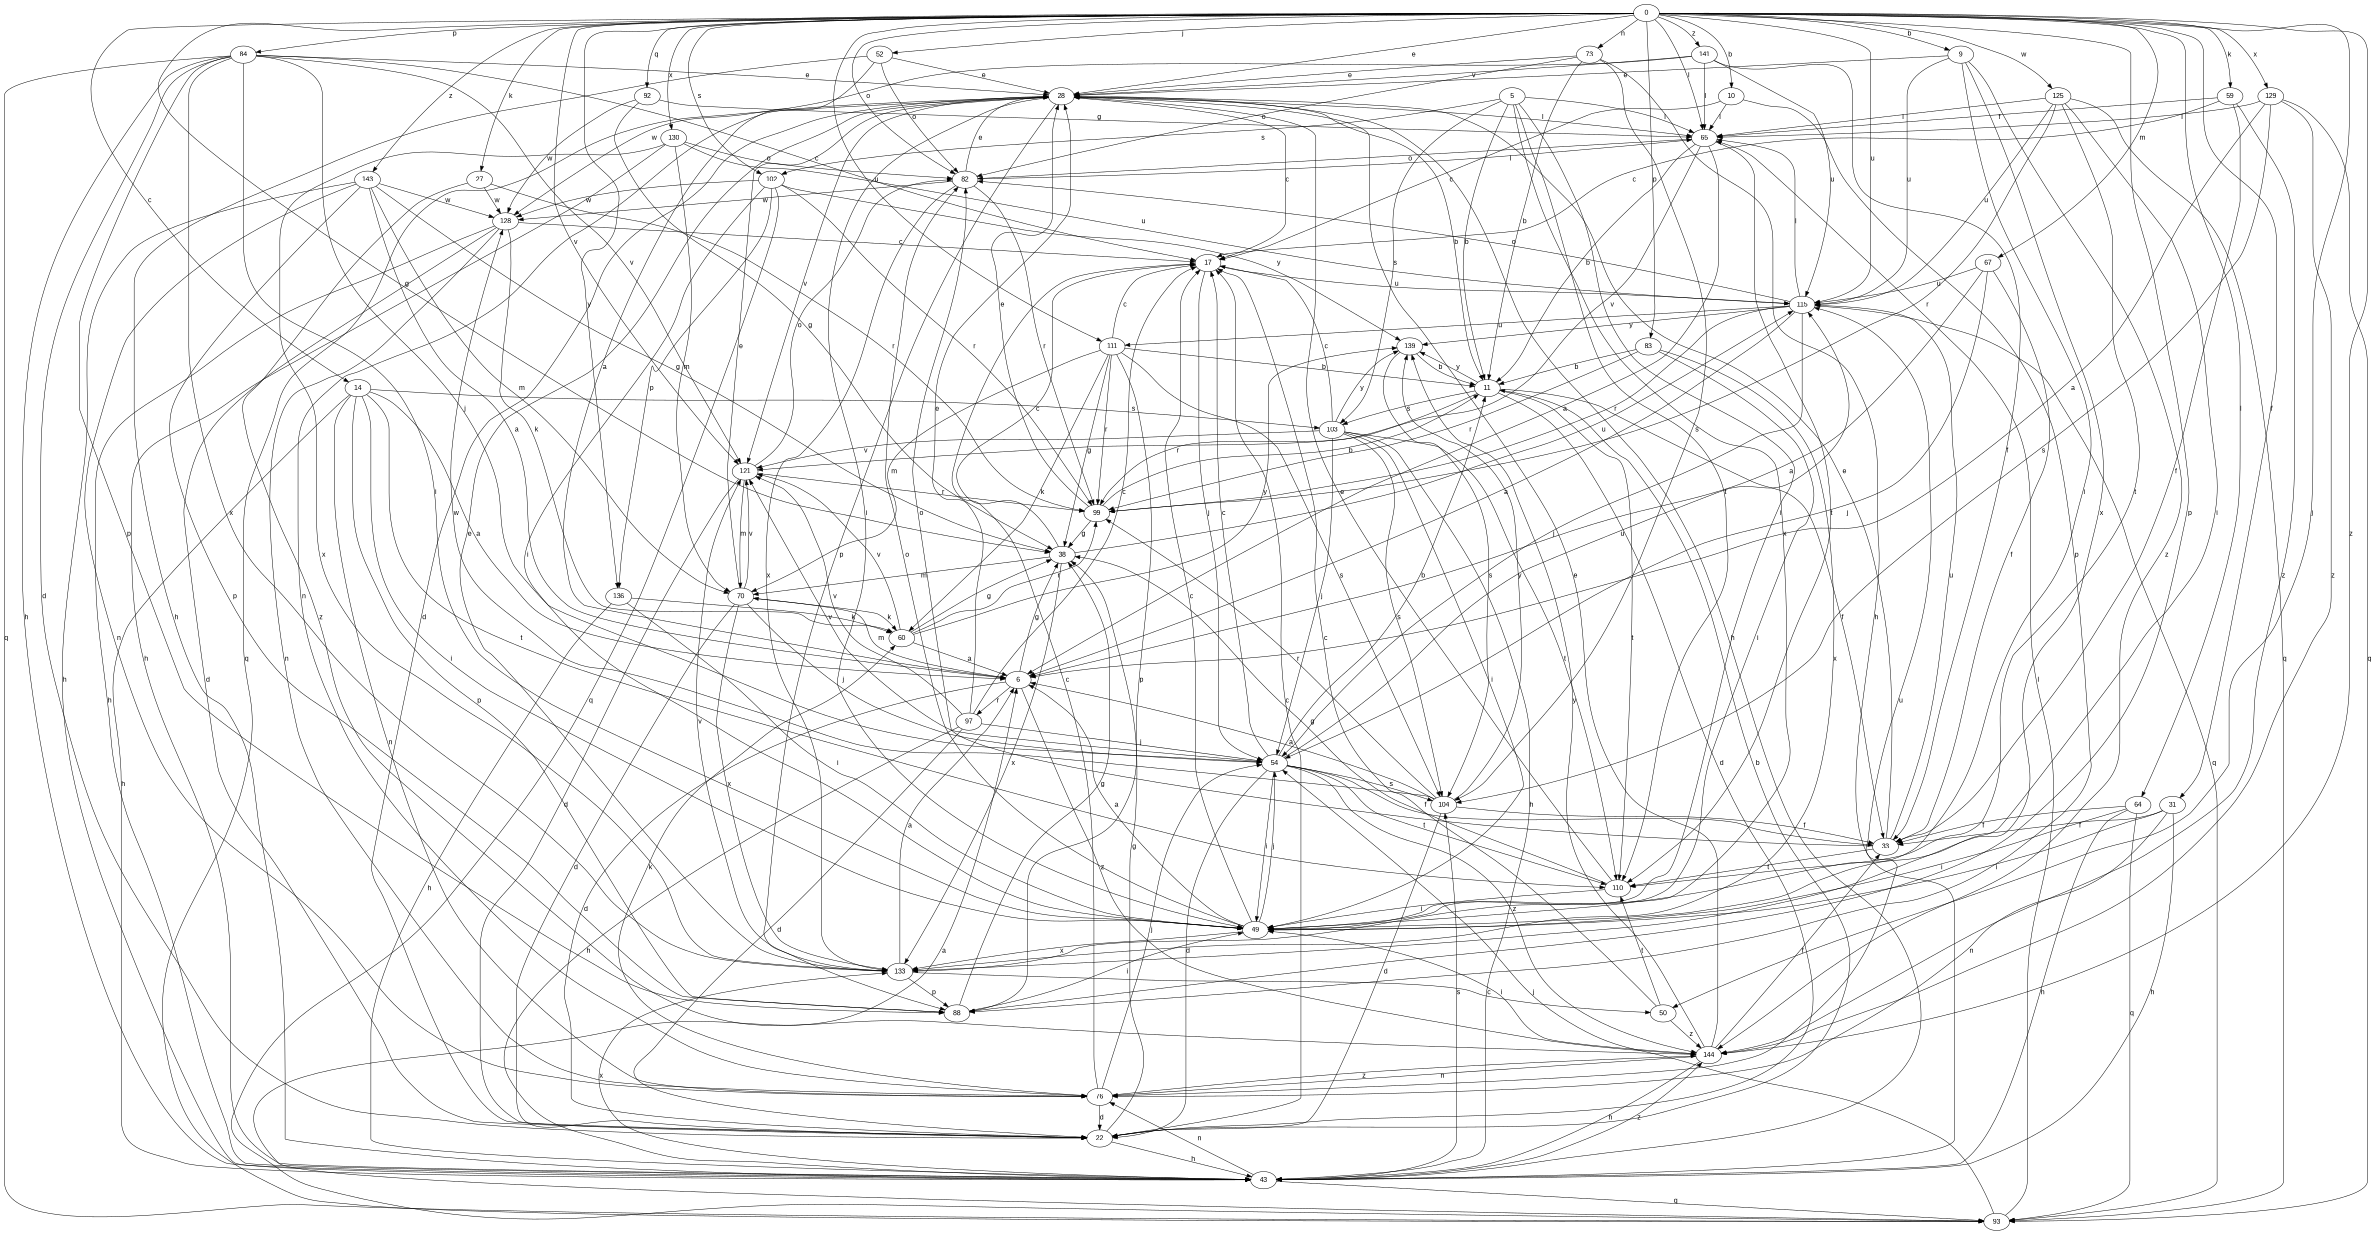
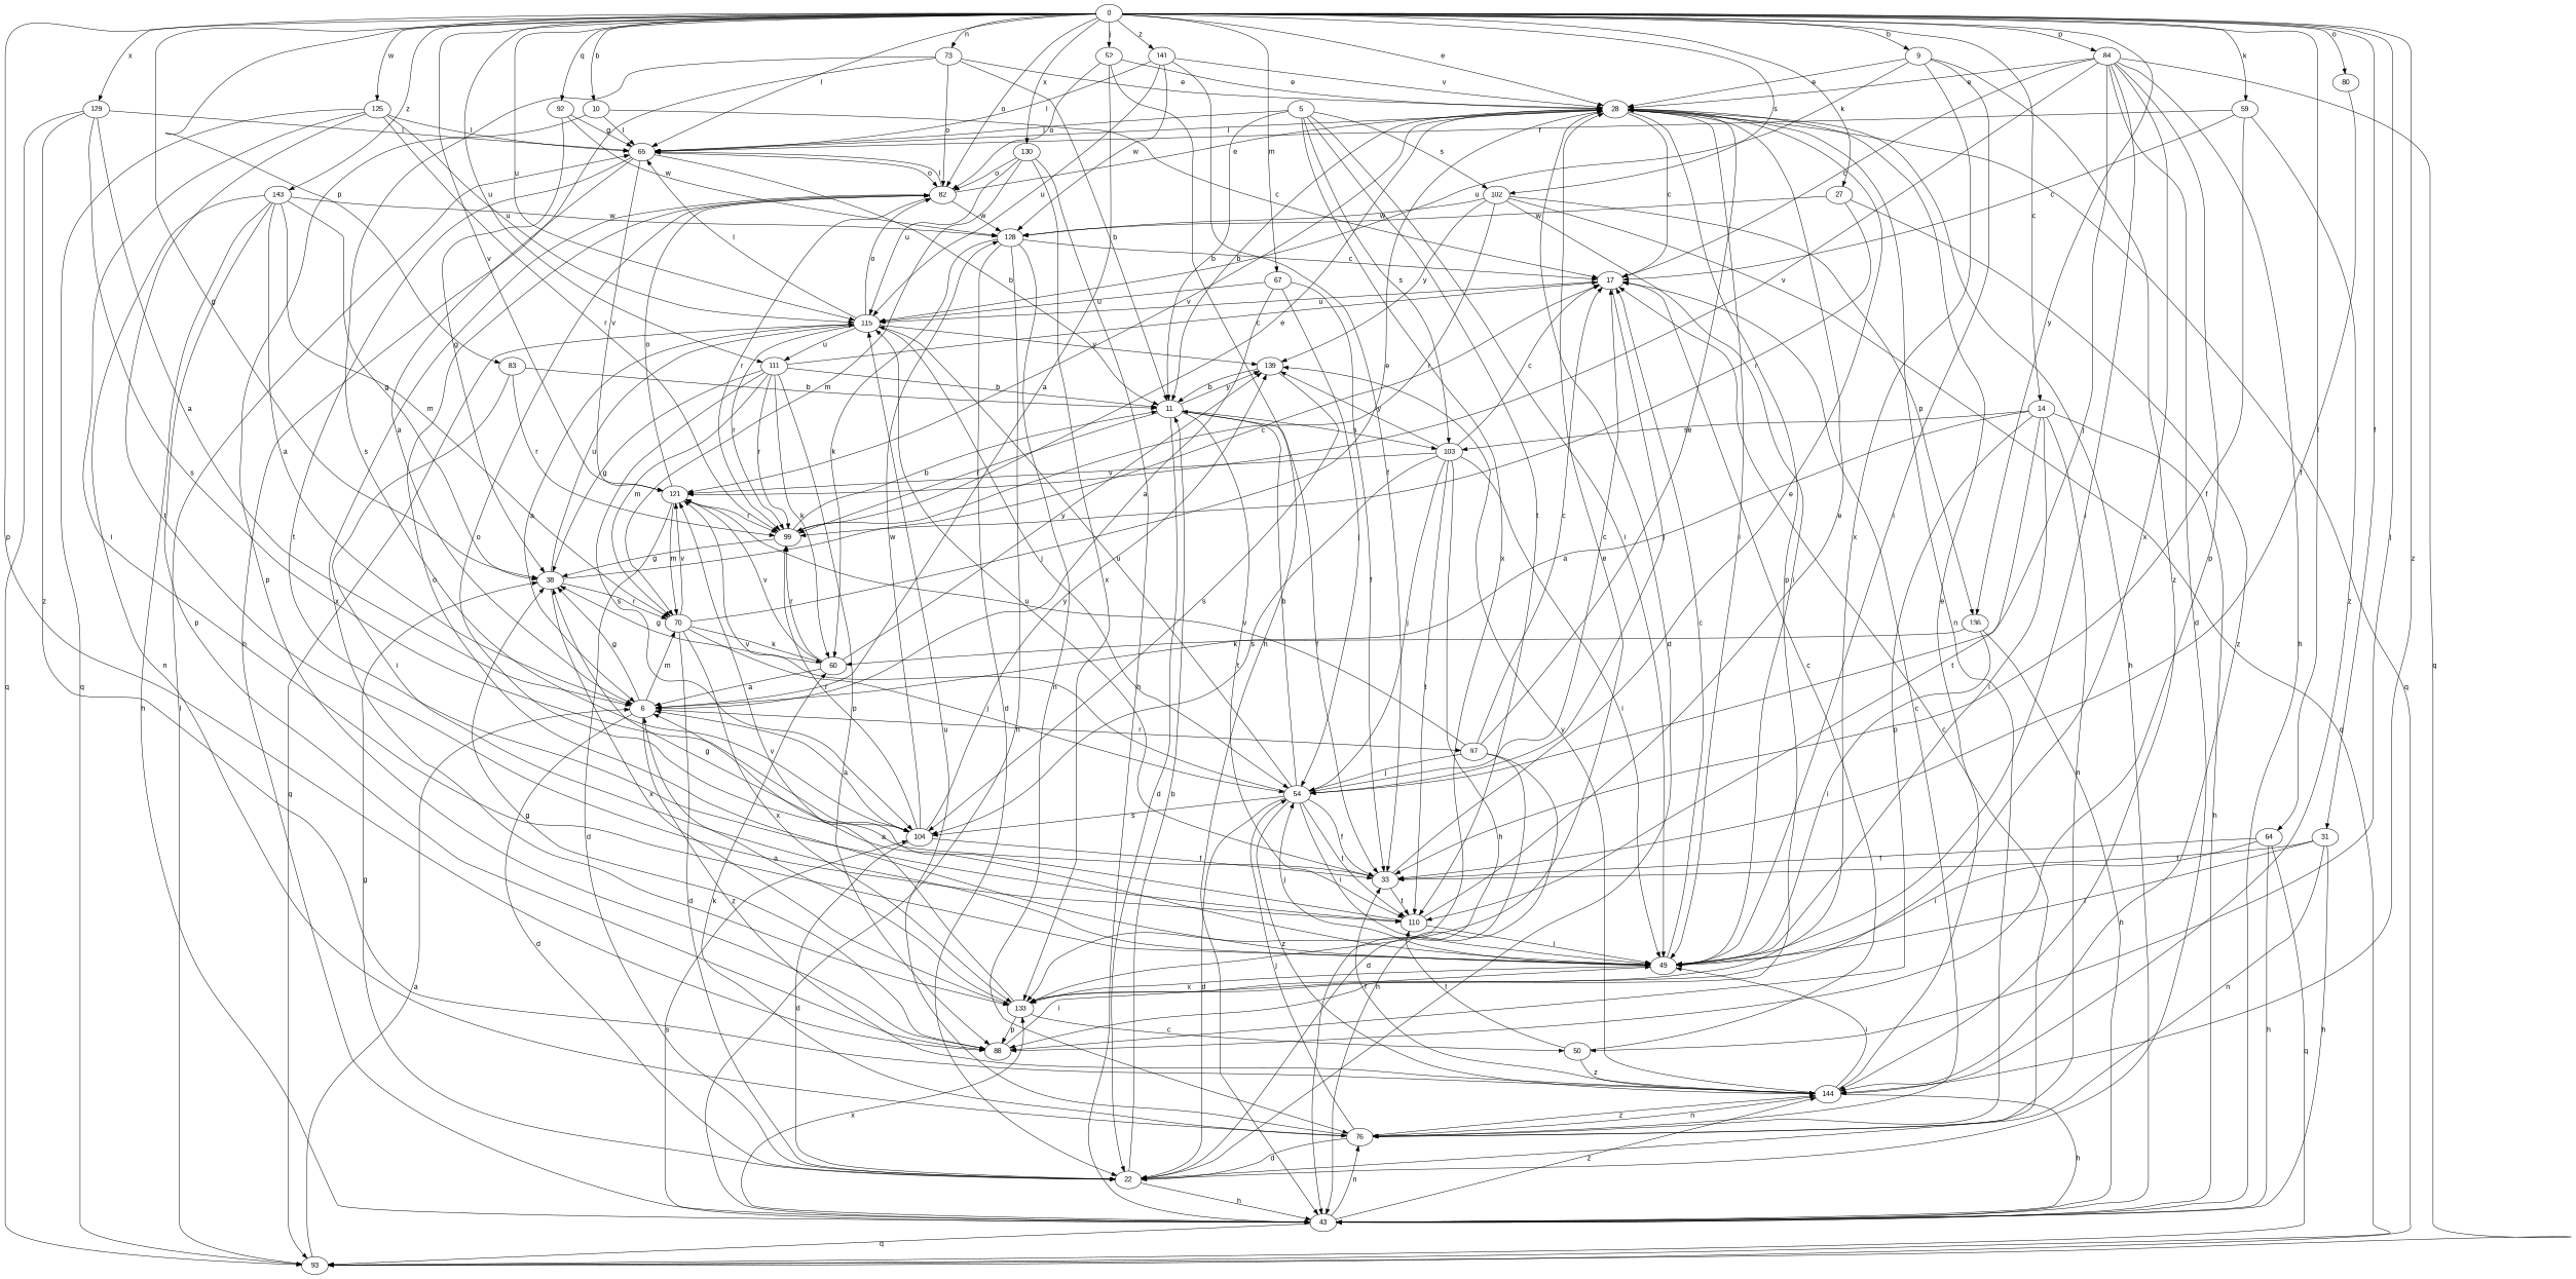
  strict digraph {
    fontname="Liberation Sans"
    node [fontname="Liberation Sans"]
    edge [fontname="Liberation Sans"]
    0
    9
    10
    14
    28
    31
    38
    50
    52
    n10 [label=27]
    59
    64
    65
    67
    73
+   80
    82
    83
    84
    88
    92
    102
    111
    115
    121
    125
    129
    130
    136
    141
    143
    144
    49
    133
    17
    103
    110
    6
    43
    76
    11
    22
    93
    33
    70
    99
    128
    54
    104
    139
    60
    5
    97
    0 -> 9 [label=b]
    0 -> 10 [label=b]
    0 -> 14 [label=c]
    0 -> 28 [label=e]
    0 -> 31 [label=f]
    0 -> 38 [label=g]
    0 -> 50 [label=j]
    0 -> 52 [label=j]
    0 -> n10 [label=k]
    0 -> 59 [label=k]
    0 -> 64 [label=l]
    0 -> 65 [label=l]
    0 -> 67 [label=m]
    0 -> 73 [label=n]
+   0 -> 80 [label=o]
    0 -> 82 [label=o]
    0 -> 83 [label=p]
    0 -> 84 [label=p]
    0 -> 88 [label=p]
    0 -> 92 [label=q]
    0 -> 102 [label=s]
    0 -> 111 [label=u]
    0 -> 115 [label=u]
    0 -> 121 [label=v]
    0 -> 125 [label=w]
    0 -> 129 [label=x]
    0 -> 130 [label=x]
    0 -> 136 [label=y]
    0 -> 141 [label=z]
    0 -> 143 [label=z]
    0 -> 144 [label=z]
    9 -> 28 [label=e]
    9 -> 115 [label=u]
    9 -> 144 [label=z]
    9 -> 49 [label=i]
    9 -> 133 [label=x]
    10 -> 65 [label=l]
    10 -> 88 [label=p]
    10 -> 17 [label=c]
    14 -> 88 [label=p]
    14 -> 49 [label=i]
    14 -> 103 [label=s]
    14 -> 110 [label=t]
    14 -> 6 [label=a]
    14 -> 43 [label=h]
    14 -> 76 [label=n]
    28 -> 65 [label=l]
    28 -> 88 [label=p]
    28 -> 121 [label=v]
    28 -> 49 [label=i]
    28 -> 17 [label=c]
    28 -> 43 [label=h]
    28 -> 76 [label=n]
    28 -> 11 [label=b]
    28 -> 22 [label=d]
    28 -> 93 [label=q]
    31 -> 49 [label=i]
    31 -> 43 [label=h]
    31 -> 76 [label=n]
    31 -> 33 [label=f]
    38 -> 115 [label=u]
    38 -> 133 [label=x]
    38 -> 17 [label=c]
-   38 -> 70 [label=m]
+   38 -> 70 [label=r]
    50 -> 144 [label=z]
    50 -> 17 [label=c]
    50 -> 110 [label=t]
    52 -> 28 [label=e]
    52 -> 82 [label=o]
    52 -> 6 [label=a]
    52 -> 43 [label=h]
    n10 -> 144 [label=z]
    n10 -> 99 [label=r]
    n10 -> 128 [label=w]
    59 -> 65 [label=f]
    59 -> 144 [label=z]
    59 -> 17 [label=c]
    59 -> 33 [label=f]
    64 -> 49 [label=i]
    64 -> 43 [label=h]
    64 -> 93 [label=q]
    64 -> 33 [label=f]
    65 -> 82 [label=o]
    65 -> 121 [label=v]
    65 -> 110 [label=t]
    65 -> 6 [label=a]
    65 -> 11 [label=b]
    67 -> 115 [label=u]
    67 -> 6 [label=a]
    67 -> 33 [label=f]
    67 -> 54 [label=j]
    73 -> 28 [label=e]
    73 -> 82 [label=o]
    73 -> 43 [label=h]
    73 -> 11 [label=b]
    73 -> 104 [label=s]
+   80 -> 33 [label=f]
    82 -> 28 [label=e]
    82 -> 65 [label=l]
    82 -> 133 [label=x]
    82 -> 99 [label=r]
    82 -> 128 [label=w]
    83 -> 49 [label=i]
-   83 -> 133 [label=x]
    83 -> 11 [label=b]
    83 -> 99 [label=r]
    84 -> 28 [label=e]
    84 -> 88 [label=p]
    84 -> 121 [label=v]
    84 -> 49 [label=i]
    84 -> 133 [label=x]
    84 -> 17 [label=c]
    84 -> 43 [label=h]
    84 -> 22 [label=d]
    84 -> 93 [label=q]
    84 -> 54 [label=j]
    88 -> 38 [label=g]
    88 -> 49 [label=i]
    92 -> 38 [label=g]
    92 -> 65 [label=g]
    92 -> 128 [label=w]
    102 -> 136 [label=p]
    102 -> 49 [label=i]
    102 -> 93 [label=q]
    102 -> 99 [label=r]
    102 -> 128 [label=w]
    102 -> 139 [label=y]
    111 -> 38 [label=g]
    111 -> 88 [label=p]
    111 -> 17 [label=c]
    111 -> 11 [label=b]
    111 -> 70 [label=m]
    111 -> 99 [label=r]
    111 -> 104 [label=s]
    111 -> 60 [label=k]
    115 -> 65 [label=l]
    115 -> 82 [label=o]
    115 -> 111 [label=u]
    115 -> 6 [label=a]
    115 -> 93 [label=q]
    115 -> 99 [label=r]
    115 -> 54 [label=j]
    115 -> 139 [label=y]
    121 -> 82 [label=o]
    121 -> 22 [label=d]
    121 -> 70 [label=m]
    121 -> 99 [label=r]
    125 -> 65 [label=l]
    125 -> 115 [label=u]
    125 -> 49 [label=i]
    125 -> 110 [label=t]
    125 -> 93 [label=q]
    125 -> 99 [label=r]
    129 -> 65 [label=l]
    129 -> 144 [label=z]
    129 -> 6 [label=a]
    129 -> 93 [label=q]
    129 -> 104 [label=s]
    130 -> 82 [label=o]
    130 -> 115 [label=u]
    130 -> 133 [label=x]
    130 -> 43 [label=h]
    130 -> 70 [label=m]
    136 -> 49 [label=i]
    136 -> 43 [label=h]
    136 -> 60 [label=k]
    141 -> 28 [label=v]
    141 -> 65 [label=l]
    141 -> 115 [label=u]
    141 -> 33 [label=f]
    141 -> 128 [label=w]
    143 -> 38 [label=g]
    143 -> 88 [label=p]
    143 -> 6 [label=a]
    143 -> 43 [label=h]
    143 -> 76 [label=n]
    143 -> 70 [label=m]
    143 -> 128 [label=w]
    144 -> 28 [label=e]
    144 -> 49 [label=i]
    144 -> 43 [label=h]
    144 -> 76 [label=n]
    144 -> 33 [label=f]
    144 -> 139 [label=y]
    49 -> 82 [label=o]
    49 -> 133 [label=x]
    49 -> 17 [label=c]
    49 -> 6 [label=a]
    49 -> 54 [label=j]
    133 -> 28 [label=e]
    133 -> 50 [label=c]
    133 -> 88 [label=p]
    133 -> 121 [label=v]
    133 -> 6 [label=a]
    17 -> 115 [label=u]
    17 -> 54 [label=j]
    103 -> 121 [label=v]
    103 -> 49 [label=i]
    103 -> 17 [label=c]
    103 -> 110 [label=t]
    103 -> 43 [label=h]
    103 -> 54 [label=j]
    103 -> 104 [label=s]
    103 -> 139 [label=y]
    110 -> 28 [label=e]
    110 -> 38 [label=g]
    110 -> 49 [label=i]
    6 -> 38 [label=g]
    6 -> 144 [label=z]
    6 -> 22 [label=d]
    6 -> 70 [label=m]
    6 -> 97 [label=r]
    43 -> 144 [label=z]
    43 -> 133 [label=x]
    43 -> 76 [label=n]
    43 -> 93 [label=q]
    43 -> 104 [label=s]
    76 -> 115 [label=u]
    76 -> 144 [label=z]
    76 -> 17 [label=c]
    76 -> 22 [label=d]
    76 -> 54 [label=j]
    76 -> 60 [label=k]
    11 -> 103 [label=s]
    11 -> 110 [label=t]
    11 -> 22 [label=d]
    11 -> 33 [label=f]
    11 -> 99 [label=r]
    11 -> 139 [label=y]
    22 -> 38 [label=g]
    22 -> 17 [label=c]
    22 -> 43 [label=h]
    22 -> 11 [label=b]
    93 -> 65 [label=l]
    93 -> 6 [label=a]
-   93 -> 54 [label=j]
    33 -> 28 [label=e]
    33 -> 82 [label=o]
    33 -> 115 [label=u]
    33 -> 110 [label=t]
    70 -> 28 [label=e]
    70 -> 121 [label=v]
    70 -> 133 [label=x]
    70 -> 22 [label=d]
    70 -> 54 [label=j]
    70 -> 60 [label=k]
    99 -> 28 [label=e]
    99 -> 38 [label=g]
    99 -> 11 [label=b]
    128 -> 17 [label=c]
    128 -> 43 [label=h]
    128 -> 76 [label=n]
    128 -> 22 [label=d]
    128 -> 60 [label=k]
    54 -> 115 [label=u]
    54 -> 121 [label=v]
    54 -> 144 [label=z]
    54 -> 49 [label=i]
    54 -> 17 [label=c]
    54 -> 110 [label=t]
    54 -> 11 [label=b]
    54 -> 22 [label=d]
    54 -> 33 [label=f]
    54 -> 104 [label=s]
    104 -> 6 [label=a]
    104 -> 22 [label=d]
    104 -> 33 [label=f]
    104 -> 99 [label=r]
    104 -> 128 [label=w]
    104 -> 139 [label=y]
    139 -> 11 [label=b]
    139 -> 104 [label=s]
    60 -> 38 [label=g]
    60 -> 121 [label=v]
    60 -> 6 [label=a]
    60 -> 99 [label=r]
    60 -> 139 [label=y]
    5 -> 65 [label=l]
    5 -> 102 [label=s]
    5 -> 49 [label=i]
    5 -> 133 [label=x]
    5 -> 103 [label=s]
    5 -> 110 [label=t]
    5 -> 11 [label=b]
    97 -> 28 [label=e]
    97 -> 121 [label=v]
    97 -> 17 [label=c]
    97 -> 43 [label=h]
    97 -> 22 [label=d]
    97 -> 54 [label=j]
  }
